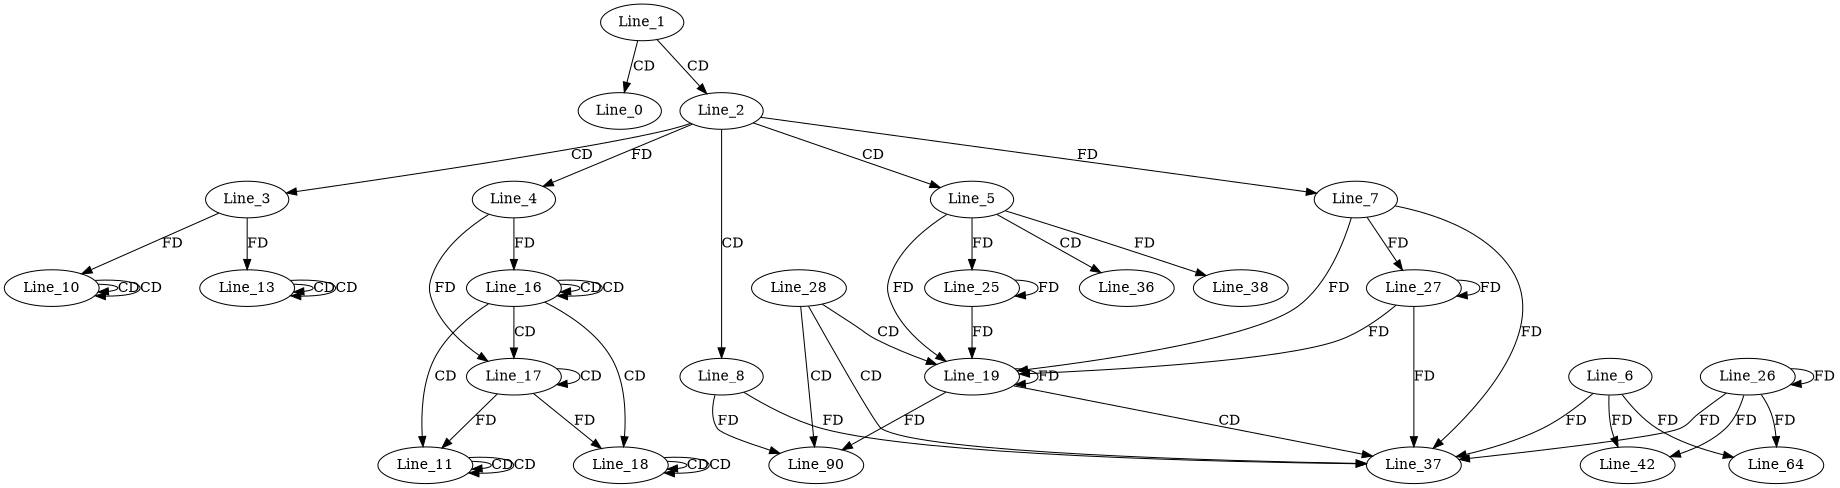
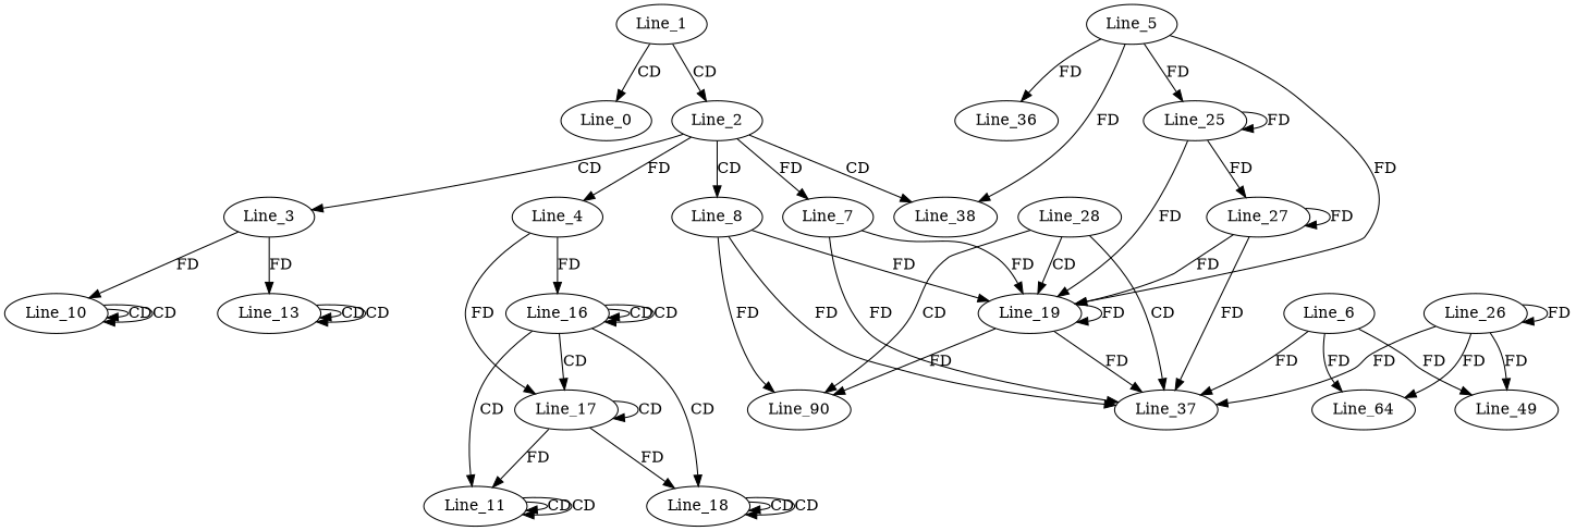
  digraph {
    Line_1
    Line_0
    Line_2
    Line_3
    Line_4
    Line_5
    Line_7
    Line_8
    Line_10
    Line_13
    Line_16
    Line_17
    Line_25
    n14 [label=Line_19]
    Line_36
    Line_38
    n17 [label=Line_37]
    Line_6
-   Line_42
+   Line_42 [label=Line_49]
    n20 [label=Line_64]
    Line_27
    n22 [label=Line_90]
    Line_18
    n24 [label=Line_11]
    Line_26
    Line_28
    Line_1 -> Line_0 [label=CD]
    Line_1 -> Line_2 [label=CD]
    Line_2 -> Line_3 [label=CD]
    Line_2 -> Line_4 [label=FD]
-   Line_2 -> Line_5 [label=CD]
+   Line_2 -> Line_38 [label=CD]
    Line_2 -> Line_7 [label=FD]
    Line_2 -> Line_8 [label=CD]
    Line_3 -> Line_10 [label=FD]
    Line_3 -> Line_13 [label=FD]
    Line_4 -> Line_16 [label=FD]
    Line_4 -> Line_17 [label=FD]
    Line_5 -> Line_25 [label=FD]
    Line_5 -> n14 [label=FD]
-   Line_5 -> Line_36 [label=CD]
+   Line_5 -> Line_36 [label=FD]
    Line_5 -> Line_38 [label=FD]
    Line_7 -> n14 [label=FD]
    Line_7 -> n17 [label=FD]
-   Line_7 -> Line_27 [label=FD]
+   Line_25 -> Line_27 [label=FD]
+   Line_8 -> n14 [label=FD]
    Line_8 -> n17 [label=FD]
    Line_8 -> n22 [label=FD]
    Line_10 -> Line_10 [label=CD]
    Line_10 -> Line_10 [label=CD]
    Line_13 -> Line_13 [label=CD]
    Line_13 -> Line_13 [label=CD]
    Line_16 -> Line_16 [label=CD]
    Line_16 -> Line_16 [label=CD]
    Line_16 -> Line_17 [label=CD]
    Line_16 -> Line_18 [label=CD]
    Line_16 -> n24 [label=CD]
    Line_17 -> Line_17 [label=CD]
    Line_17 -> Line_18 [label=FD]
    Line_17 -> n24 [label=FD]
    Line_25 -> Line_25 [label=FD]
    Line_25 -> n14 [label=FD]
    n14 -> n14 [label=FD]
-   n14 -> n17 [label=CD]
+   n14 -> n17 [label=FD]
    n14 -> n22 [label=FD]
    Line_6 -> n17 [label=FD]
    Line_6 -> Line_42 [label=FD]
    Line_6 -> n20 [label=FD]
    Line_27 -> n14 [label=FD]
    Line_27 -> n17 [label=FD]
    Line_27 -> Line_27 [label=FD]
    Line_18 -> Line_18 [label=CD]
    Line_18 -> Line_18 [label=CD]
    n24 -> n24 [label=CD]
    n24 -> n24 [label=CD]
    Line_26 -> n17 [label=FD]
    Line_26 -> Line_42 [label=FD]
    Line_26 -> n20 [label=FD]
    Line_26 -> Line_26 [label=FD]
    Line_28 -> n14 [label=CD]
    Line_28 -> n17 [label=CD]
    Line_28 -> n22 [label=CD]
  }
